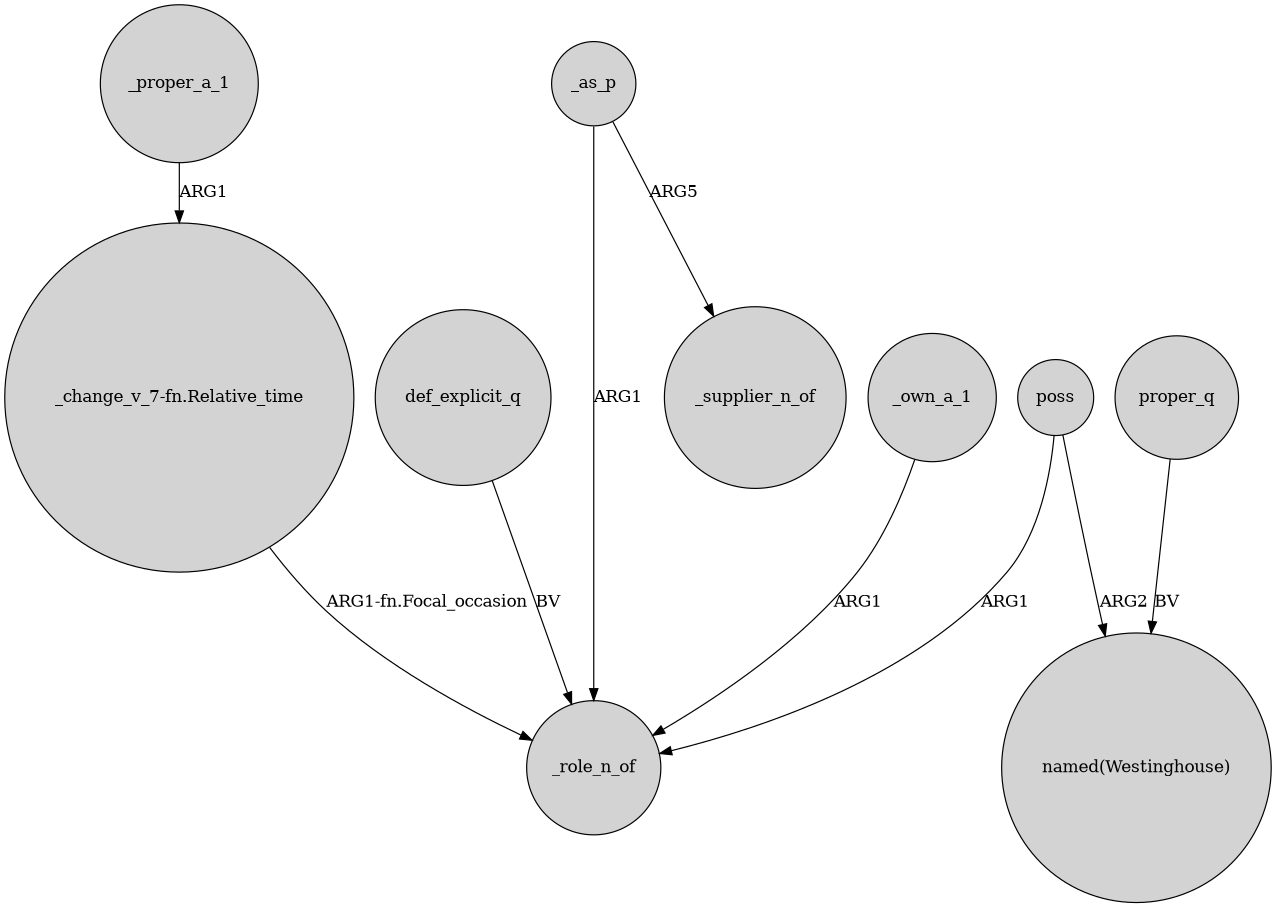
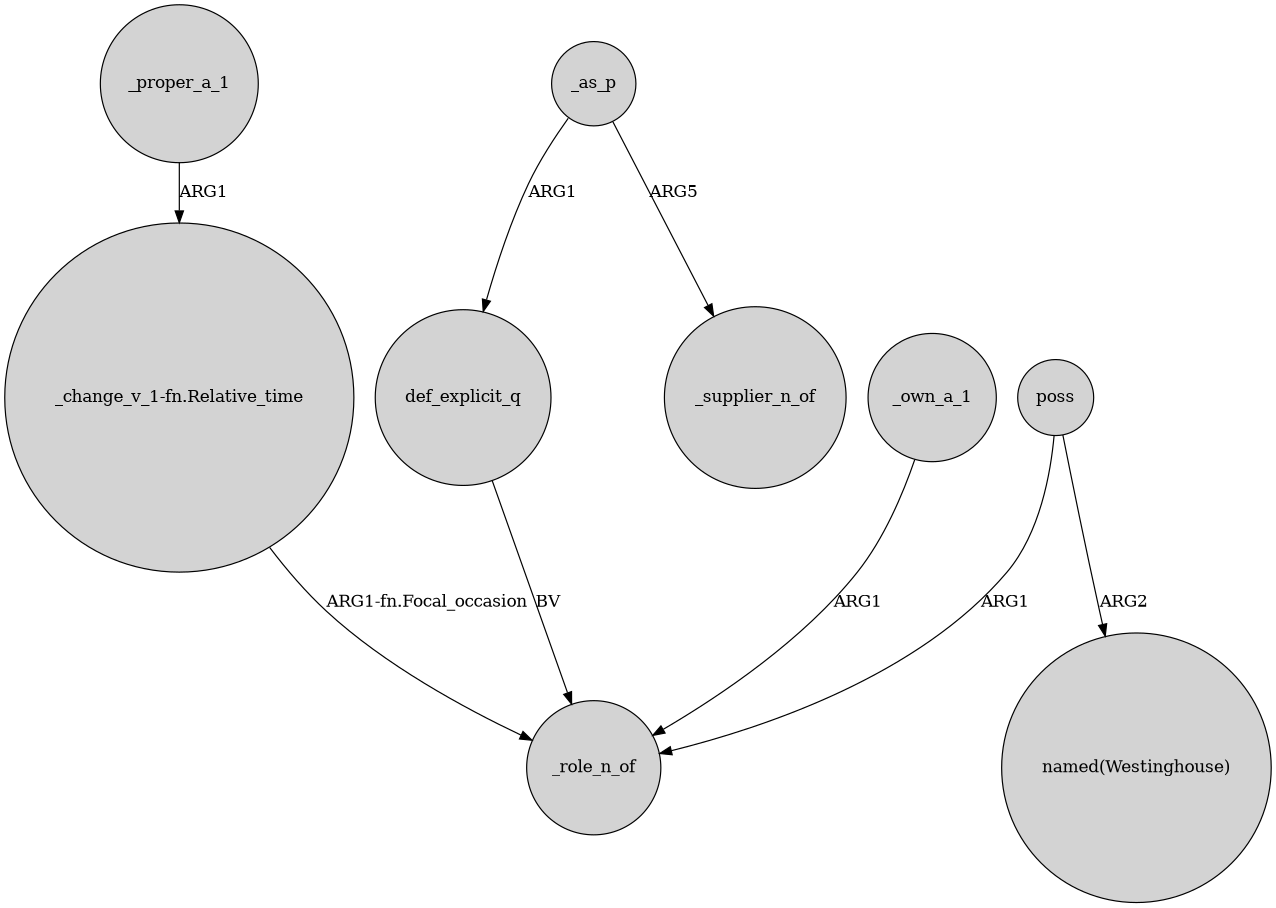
  digraph {
    node [shape=circle style=filled]
    _as_p
    _supplier_n_of
    _role_n_of
    poss
    "named(Westinghouse)"
-   proper_q
    _own_a_1
    def_explicit_q
-   "_change_v_1-fn.Relative_time" [label="_change_v_7-fn.Relative_time"]
+   "_change_v_1-fn.Relative_time"
    n10 [label=_proper_a_1]
    _as_p -> _supplier_n_of [label=ARG5]
-   _as_p -> _role_n_of [label=ARG1]
+   _as_p -> def_explicit_q [label=ARG1]
    poss -> _role_n_of [label=ARG1]
    poss -> "named(Westinghouse)" [label=ARG2]
-   proper_q -> "named(Westinghouse)" [label=BV]
    _own_a_1 -> _role_n_of [label=ARG1]
    def_explicit_q -> _role_n_of [label=BV]
    "_change_v_1-fn.Relative_time" -> _role_n_of [label="ARG1-fn.Focal_occasion"]
    n10 -> "_change_v_1-fn.Relative_time" [label=ARG1]
  }
